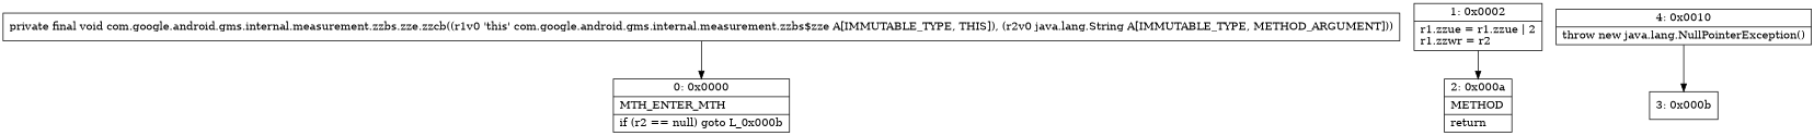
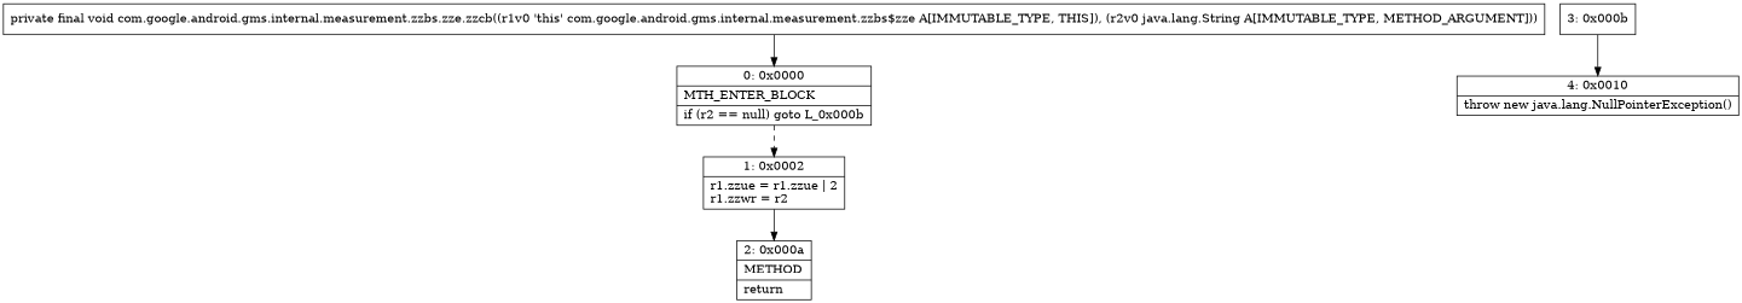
  digraph {
    node [shape=record]
-   n1 [label="{0\:\ 0x0000|MTH_ENTER_MTH\l|if (r2 == null) goto L_0x000b\l}"]
+   n1 [label="{0\:\ 0x0000|MTH_ENTER_BLOCK\l|if (r2 == null) goto L_0x000b\l}"]
    n2 [label="{1\:\ 0x0002|r1.zzue = r1.zzue \| 2\lr1.zzwr = r2\l}"]
    n3 [label="{2\:\ 0x000a|METHOD\l|return\l}"]
    n4 [label="{3\:\ 0x000b}"]
    n5 [label="{4\:\ 0x0010|throw new java.lang.NullPointerException()\l}"]
    n6 [label="{private final void com.google.android.gms.internal.measurement.zzbs.zze.zzcb((r1v0 'this' com.google.android.gms.internal.measurement.zzbs$zze A[IMMUTABLE_TYPE, THIS]), (r2v0 java.lang.String A[IMMUTABLE_TYPE, METHOD_ARGUMENT])) }"]
+   n1 -> n2 [style=dashed]
    n2 -> n3
-   n5 -> n4
+   n4 -> n5
    n6 -> n1
  }
